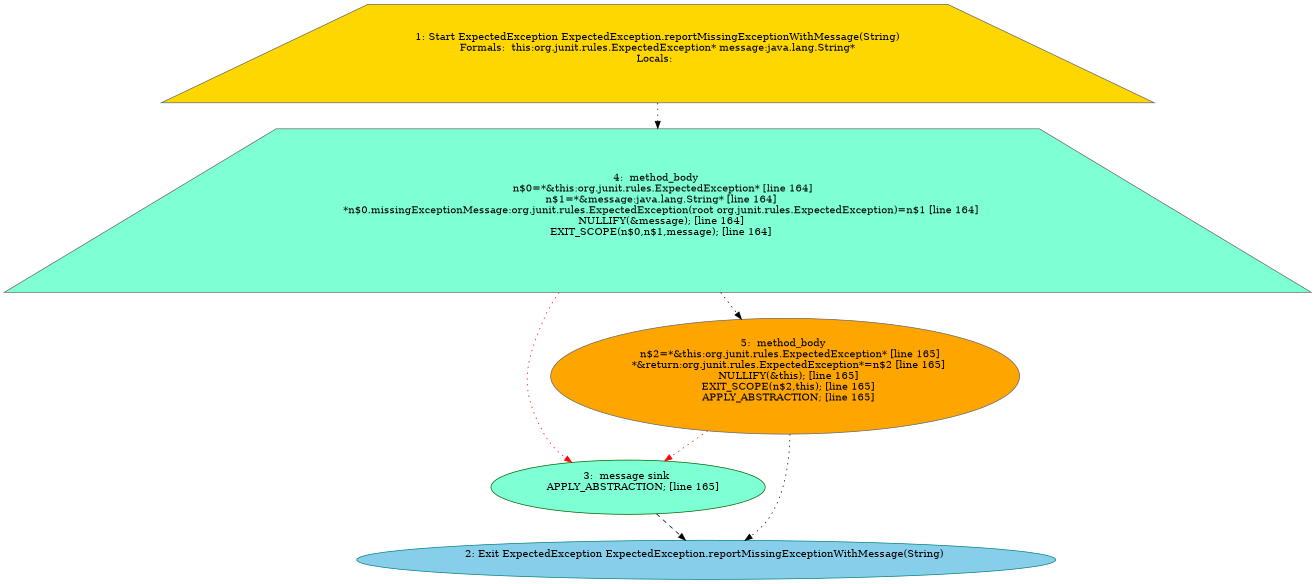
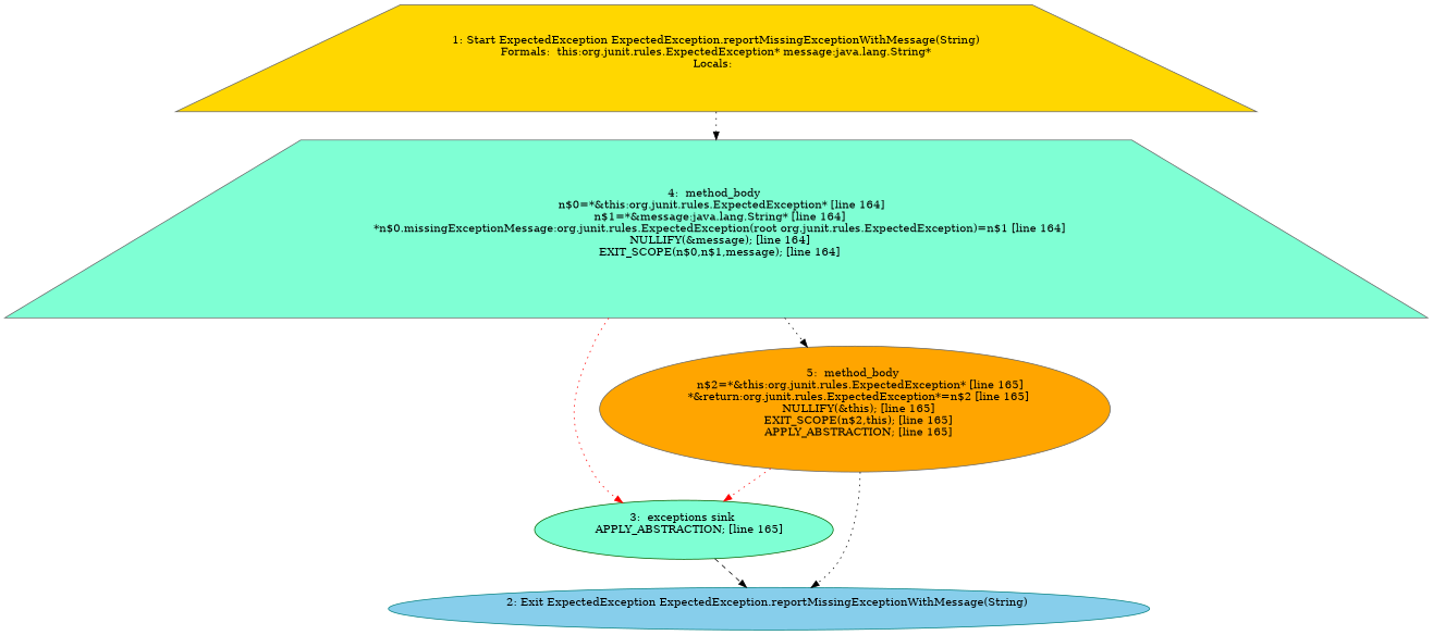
  digraph {
    node [color=gray40 style=filled fillcolor=aquamarine shape=ellipse]
    edge [style=dotted]
    n1 [label="1: Start ExpectedException ExpectedException.reportMissingExceptionWithMessage(String)\nFormals:  this:org.junit.rules.ExpectedException* message:java.lang.String*\nLocals:  \n  " fillcolor=gold shape=trapezium]
    n2 [label="4:  method_body \n   n$0=*&this:org.junit.rules.ExpectedException* [line 164]\n  n$1=*&message:java.lang.String* [line 164]\n  *n$0.missingExceptionMessage:org.junit.rules.ExpectedException(root org.junit.rules.ExpectedException)=n$1 [line 164]\n  NULLIFY(&message); [line 164]\n  EXIT_SCOPE(n$0,n$1,message); [line 164]\n " shape=trapezium]
-   n3 [label="3:  message sink \n   APPLY_ABSTRACTION; [line 165]\n " color=darkgreen]
+   n3 [label="3:  exceptions sink \n   APPLY_ABSTRACTION; [line 165]\n " color=darkgreen]
    n4 [label="5:  method_body \n   n$2=*&this:org.junit.rules.ExpectedException* [line 165]\n  *&return:org.junit.rules.ExpectedException*=n$2 [line 165]\n  NULLIFY(&this); [line 165]\n  EXIT_SCOPE(n$2,this); [line 165]\n  APPLY_ABSTRACTION; [line 165]\n " fillcolor=orange]
    n5 [color=teal label="2: Exit ExpectedException ExpectedException.reportMissingExceptionWithMessage(String) \n  " fillcolor=skyblue]
    n1 -> n2
    n2 -> n3 [color=red]
    n2 -> n4
    n3 -> n5 [style=dashed]
    n4 -> n3 [color=red]
    n4 -> n5
  }
